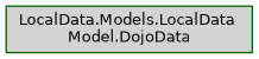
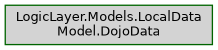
  digraph {
    rankdir=LR
-   n1 [color=darkgreen fillcolor=lightgrey fontname=Helvetica fontsize=10 height=0.2 label="LocalData.Models.LocalData\lModel.DojoData" shape=box style=filled width=0.4]
+   n1 [color=darkgreen fillcolor=lightgrey fontname=Helvetica fontsize=10 height=0.2 label="LogicLayer.Models.LocalData\lModel.DojoData" shape=box style=filled width=0.4]
  }
